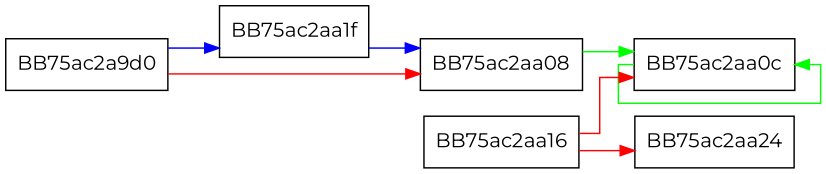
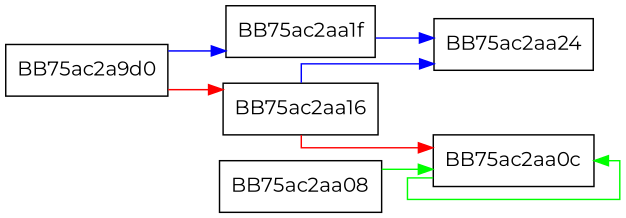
  digraph {
    fontname=Montserrat
    rankdir=LR
    splines=ortho
    node [fontname=Montserrat shape=box]
    edge [color=blue fontname=Montserrat]
    BB75ac2a9d0
    BB75ac2aa1f
    BB75ac2aa08
    BB75ac2aa24
    BB75ac2aa0c
    BB75ac2aa16
    BB75ac2a9d0 -> BB75ac2aa1f
-   BB75ac2a9d0 -> BB75ac2aa08 [color=red]
-   BB75ac2aa1f -> BB75ac2aa08
+   BB75ac2a9d0 -> BB75ac2aa16 [color=red]
+   BB75ac2aa1f -> BB75ac2aa24
    BB75ac2aa08 -> BB75ac2aa0c [color=green]
    BB75ac2aa0c -> BB75ac2aa0c [color=green]
-   BB75ac2aa16 -> BB75ac2aa24 [color=red]
+   BB75ac2aa16 -> BB75ac2aa24
    BB75ac2aa16 -> BB75ac2aa0c [color=red]
  }
